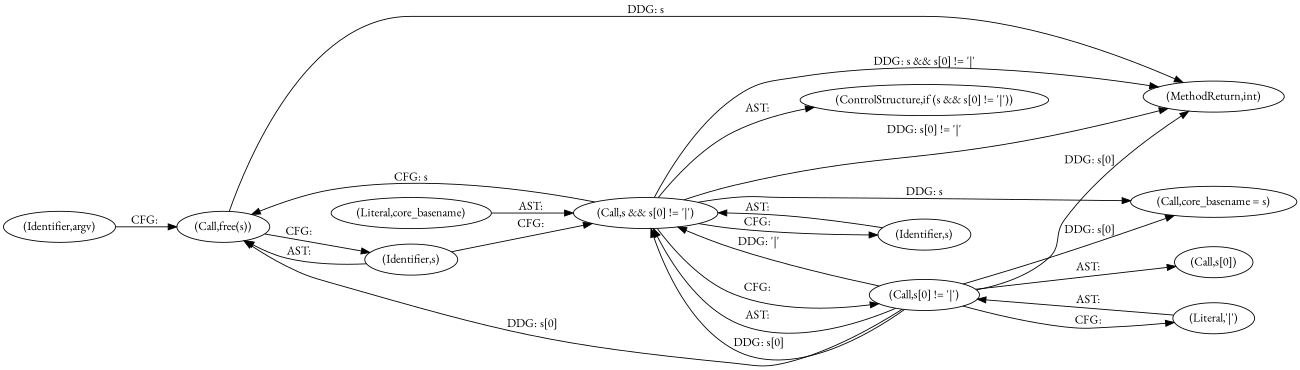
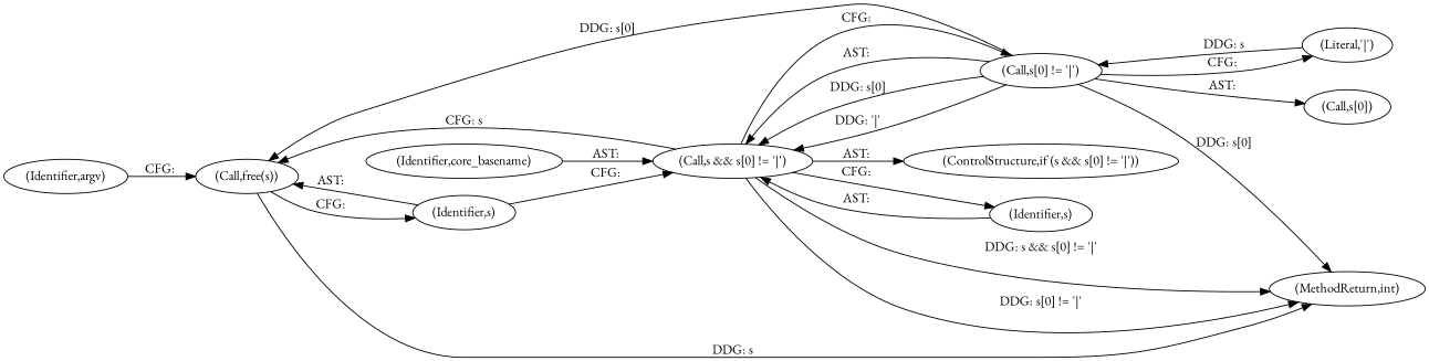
  digraph {
    fontname="EB Garamond"
    rankdir=LR
    node [fontname="EB Garamond"]
    edge [fontname="EB Garamond"]
    n1 [label="(Call,free(s))"]
    n2 [label="(Identifier,s)"]
    n3 [label="(MethodReturn,int)"]
    n4 [label="(Call,s && s[0] != '|')"]
    n5 [label="(Call,s[0] != '|')"]
-   n6 [label="(Call,core_basename = s)"]
    n7 [label="(Identifier,s)"]
    n8 [label="(ControlStructure,if (s && s[0] != '|'))"]
    n9 [label="(Literal,'|')"]
    n10 [label="(Call,s[0])"]
-   n11 [label="(Literal,core_basename)"]
+   n11 [label="(Identifier,core_basename)"]
    n12 [label="(Identifier,argv)"]
    n1 -> n2 [label="CFG: "]
    n1 -> n3 [label="DDG: s"]
    n2 -> n1 [label="AST: "]
    n2 -> n4 [label="CFG: "]
    n4 -> n1 [label="CFG: s"]
    n4 -> n3 [label="DDG: s && s[0] != '|'"]
    n4 -> n3 [label="DDG: s[0] != '|'"]
    n4 -> n5 [label="CFG: "]
-   n4 -> n6 [label="DDG: s"]
    n4 -> n7 [label="CFG: "]
    n4 -> n8 [label="AST: "]
    n5 -> n1 [label="DDG: s[0]"]
    n5 -> n3 [label="DDG: s[0]"]
    n5 -> n4 [label="AST: "]
    n5 -> n4 [label="DDG: s[0]"]
    n5 -> n4 [label="DDG: '|'"]
-   n5 -> n6 [label="DDG: s[0]"]
    n5 -> n9 [label="CFG: "]
    n5 -> n10 [label="AST: "]
    n7 -> n4 [label="AST: "]
-   n9 -> n5 [label="AST: "]
+   n9 -> n5 [label="DDG: s"]
    n11 -> n4 [label="AST: "]
    n12 -> n1 [label="CFG: "]
  }
